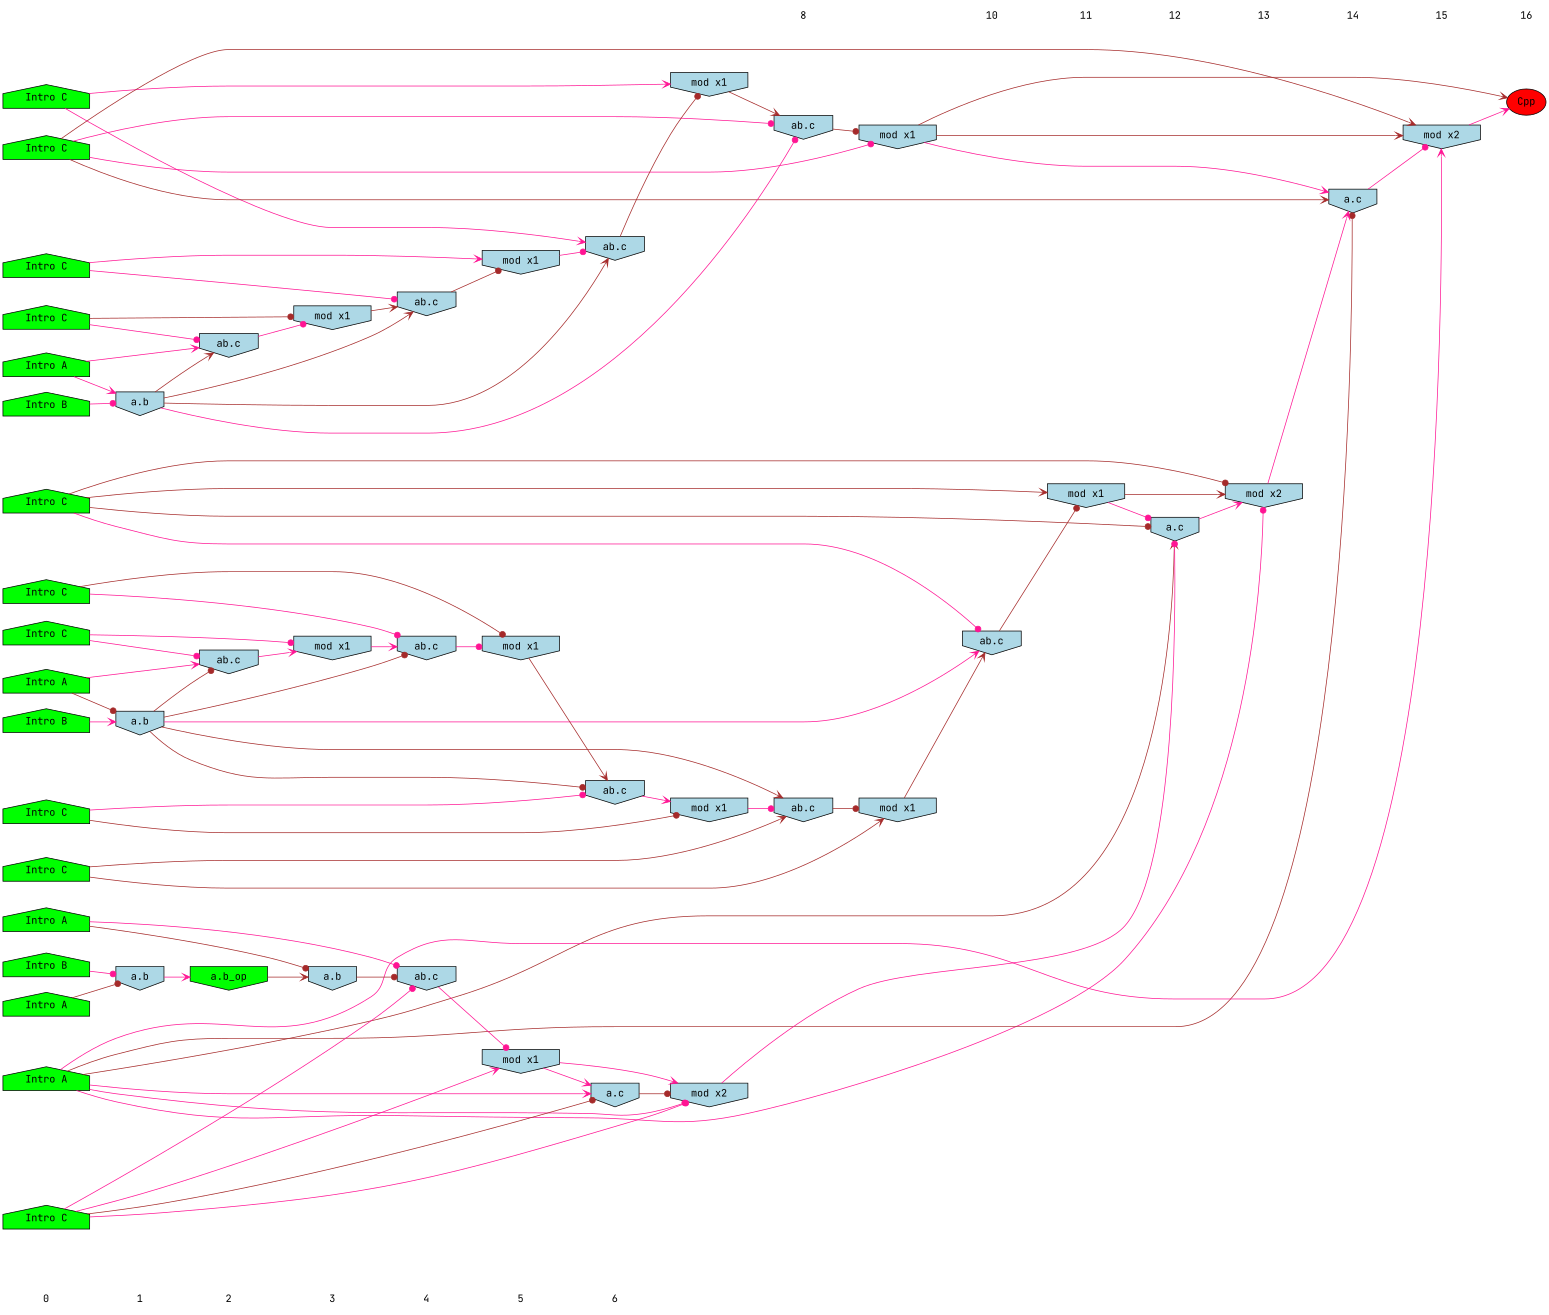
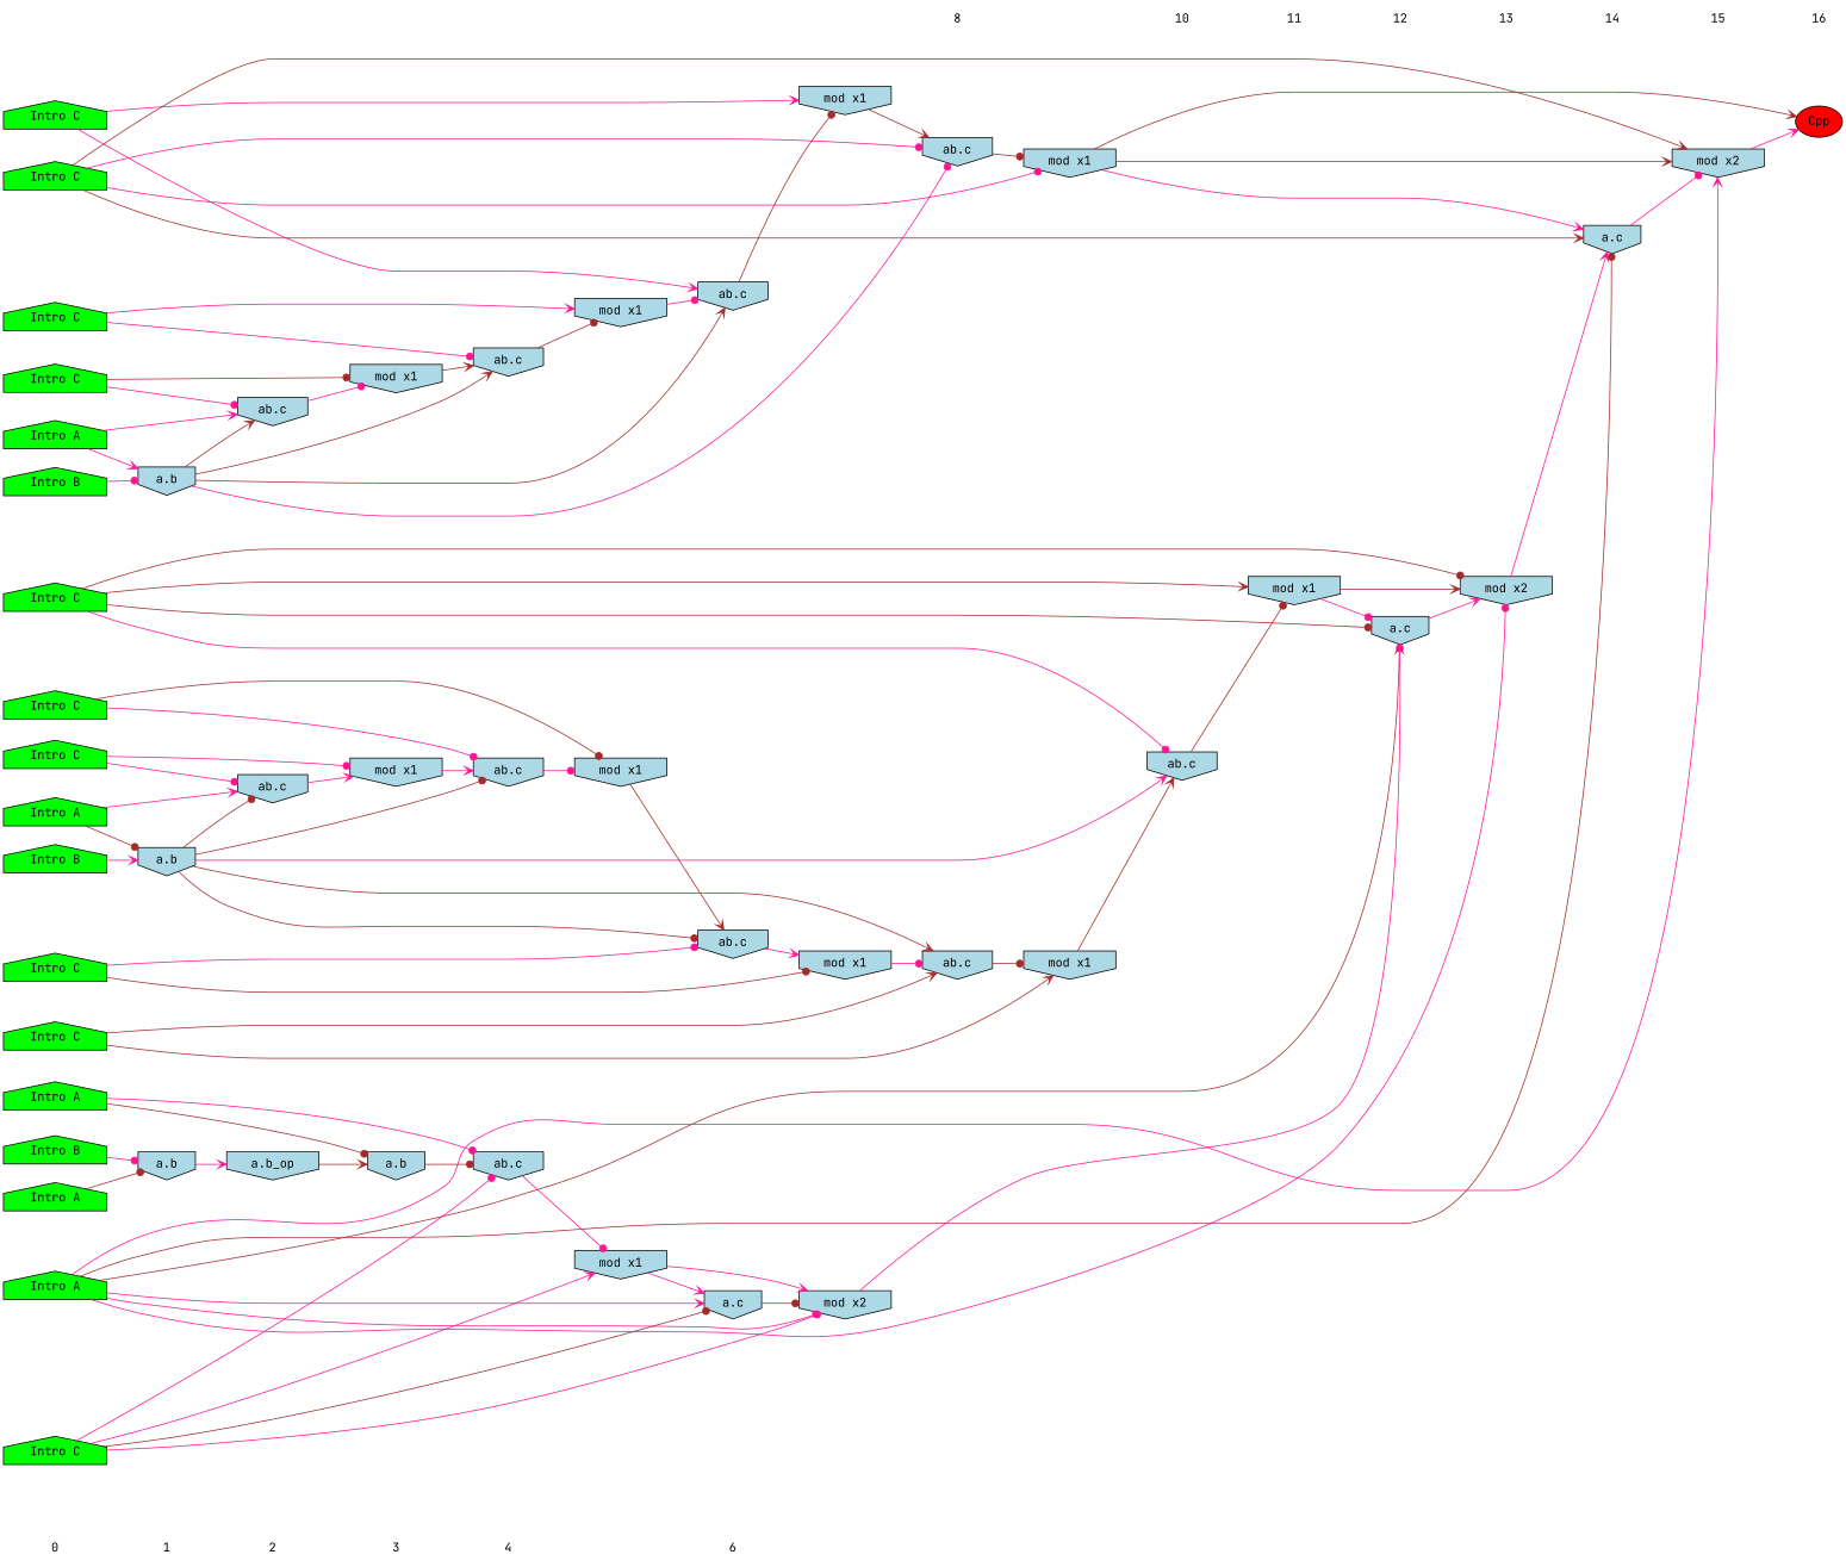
  digraph {
    fontname="JetBrains Mono"
    rankdir=LR
    ranksep=.5
    node [fontname="JetBrains Mono" shape=invhouse fillcolor=lightblue style=filled]
    edge [fontname="JetBrains Mono" arrowhead=dot color=deeppink]
    0 [shape=plaintext fillcolor="" style=""]
    n2 [fillcolor=green label="Intro A" shape=house]
    n3 [fillcolor=green label="Intro B" shape=house]
    n4 [fillcolor=green label="Intro A" shape=house]
    n5 [fillcolor=green label="Intro B" shape=house]
    n6 [fillcolor=green label="Intro A" shape=house]
    n7 [fillcolor=green label="Intro B" shape=house]
    n8 [fillcolor=green label="Intro A" shape=house]
    n9 [fillcolor=green label="Intro A" shape=house]
    n10 [fillcolor=green label="Intro C" shape=house]
    n11 [fillcolor=green label="Intro C" shape=house]
    n12 [fillcolor=green label="Intro C" shape=house]
    n13 [fillcolor=green label="Intro C" shape=house]
    n14 [fillcolor=green label="Intro C" shape=house]
    n15 [fillcolor=green label="Intro C" shape=house]
    n16 [fillcolor=green label="Intro C" shape=house]
    n17 [fillcolor=green label="Intro C" shape=house]
    n18 [fillcolor=green label="Intro C" shape=house]
    n19 [fillcolor=green label="Intro C" shape=house]
    1 [shape=plaintext fillcolor="" style=""]
    n21 [label="a.b"]
    n22 [label="a.b"]
    n23 [label="a.b"]
    2 [shape=plaintext fillcolor="" style=""]
    n25 [label="ab.c"]
-   n26 [fillcolor=green label="a.b_op"]
+   n26 [label="a.b_op"]
    n27 [label="ab.c"]
    3 [shape=plaintext fillcolor="" style=""]
    n29 [label="mod x1"]
    n30 [label="a.b"]
    n31 [label="mod x1"]
    4 [shape=plaintext fillcolor="" style=""]
    n33 [label="ab.c"]
    n34 [label="ab.c"]
    n35 [label="ab.c"]
-   5 [shape=plaintext fillcolor="" style=""]
    n37 [label="mod x1"]
    n38 [label="mod x1"]
    n39 [label="mod x1"]
    6 [shape=plaintext fillcolor="" style=""]
    n41 [label="ab.c"]
    n42 [label="a.c"]
    n43 [label="ab.c"]
    n44 [label="mod x1"]
    n45 [label="mod x2"]
    n46 [label="mod x1"]
    8 [shape=plaintext fillcolor="" style=""]
    n48 [label="ab.c"]
    n49 [label="ab.c"]
    n50 [label="mod x1"]
    n51 [label="mod x1"]
    10 [shape=plaintext fillcolor="" style=""]
    n53 [label="ab.c"]
    11 [shape=plaintext fillcolor="" style=""]
    n55 [label="mod x1"]
    12 [shape=plaintext fillcolor="" style=""]
    n57 [label="a.c"]
    13 [shape=plaintext fillcolor="" style=""]
    n59 [label="mod x2"]
    14 [shape=plaintext fillcolor="" style=""]
    n61 [label="a.c"]
    15 [shape=plaintext fillcolor="" style=""]
    n63 [label="mod x2"]
    16 [shape=plaintext fillcolor="" style=""]
    n65 [fillcolor=red label=Cpp shape=""]
    subgraph sub_1 {
      rank=same
      0
      n2
      n3
      n4
      n5
      n6
      n7
      n8
      n9
      n10
      n11
      n12
      n13
      n14
      n15
      n16
      n17
      n18
      n19
    }
    subgraph sub_2 {
      rank=same
      1
      n21
      n22
      n23
    }
    subgraph sub_3 {
      rank=same
      2
      n25
      n26
      n27
    }
    subgraph sub_4 {
      rank=same
      3
      n29
      n30
      n31
    }
    subgraph sub_5 {
      rank=same
      4
      n33
      n34
      n35
    }
    subgraph sub_6 {
      rank=same
-     5
      n37
      n38
      n39
    }
    subgraph sub_7 {
      rank=same
      6
      n41
      n42
      n43
    }
    subgraph sub_8 {
      rank=same
      n44
      n45
      n46
    }
    subgraph sub_9 {
      rank=same
      8
      n48
      n49
    }
    subgraph sub_10 {
      rank=same
      n50
      n51
    }
    subgraph sub_11 {
      rank=same
      10
      n53
    }
    subgraph sub_12 {
      rank=same
      11
      n55
    }
    subgraph sub_13 {
      rank=same
      12
      n57
    }
    subgraph sub_14 {
      rank=same
      13
      n59
    }
    subgraph sub_15 {
      rank=same
      14
      n61
    }
    subgraph sub_16 {
      rank=same
      15
      n63
    }
    subgraph sub_17 {
      rank=same
      16
      n65
    }
    0 -> 1 [style=invis arrowhead="" color=""]
    n2 -> n30 [color=brown]
    n2 -> n34
    n3 -> n22
    n4 -> n23 [arrowhead=vee]
    n4 -> n27 [arrowhead=vee]
    n5 -> n21 [arrowhead=vee]
    n6 -> n21 [color=brown]
    n6 -> n25 [arrowhead=vee]
    n7 -> n23
    n8 -> n42 [arrowhead=vee]
    n8 -> n45
    n8 -> n57 [arrowhead=vee color=brown]
    n8 -> n59
    n8 -> n61 [color=brown]
    n8 -> n63 [arrowhead=vee]
    n9 -> n22 [color=brown]
    n10 -> n27
    n10 -> n31 [color=brown]
    n11 -> n41
    n11 -> n44 [color=brown]
    n12 -> n25
    n12 -> n29
    n13 -> n43 [arrowhead=vee]
    n13 -> n46 [arrowhead=vee]
    n14 -> n49
    n14 -> n51
    n14 -> n61 [arrowhead=vee color=brown]
    n14 -> n63 [arrowhead=vee color=brown]
    n15 -> n35
    n15 -> n39 [arrowhead=vee]
    n16 -> n34
    n16 -> n38 [arrowhead=vee]
    n16 -> n42 [color=brown]
    n16 -> n45
    n17 -> n48 [arrowhead=vee color=brown]
    n17 -> n50 [arrowhead=vee color=brown]
    n18 -> n33
    n18 -> n37 [color=brown]
    n19 -> n53
    n19 -> n55 [arrowhead=vee color=brown]
    n19 -> n57 [color=brown]
    n19 -> n59 [color=brown]
    1 -> 2 [style=invis arrowhead="" color=""]
    n21 -> n25 [color=brown]
    n21 -> n33 [color=brown]
    n21 -> n41 [color=brown]
    n21 -> n48 [arrowhead=vee color=brown]
    n21 -> n53 [arrowhead=vee]
    n22 -> n26 [arrowhead=vee]
    n23 -> n27 [arrowhead=vee color=brown]
    n23 -> n35 [arrowhead=vee color=brown]
    n23 -> n43 [arrowhead=vee color=brown]
    n23 -> n49
    2 -> 3 [style=invis arrowhead="" color=""]
    n25 -> n29 [arrowhead=vee]
    n26 -> n30 [arrowhead=vee color=brown]
    n27 -> n31
    3 -> 4 [style=invis arrowhead="" color=""]
    n29 -> n33 [arrowhead=vee]
    n30 -> n34 [color=brown]
    n31 -> n35 [arrowhead=vee color=brown]
-   4 -> 5 [style=invis arrowhead="" color=""]
    n33 -> n37
    n34 -> n38
    n35 -> n39 [color=brown]
-   5 -> 6 [style=invis arrowhead="" color=""]
    n37 -> n41 [arrowhead=vee color=brown]
    n38 -> n42 [arrowhead=vee]
    n38 -> n45 [arrowhead=vee]
    n39 -> n43
    n41 -> n44 [arrowhead=vee]
    n42 -> n45 [color=brown]
    n43 -> n46 [color=brown]
    n44 -> n48
    n45 -> n57
    n46 -> n49 [arrowhead=vee color=brown]
    n48 -> n50 [color=brown]
    n49 -> n51 [color=brown]
    n50 -> n53 [arrowhead=vee color=brown]
    n51 -> n61 [arrowhead=vee]
    n51 -> n63 [arrowhead=vee color=brown]
    n51 -> n65 [arrowhead=vee color=brown]
    10 -> 11 [style=invis arrowhead="" color=""]
    n53 -> n55 [color=brown]
    11 -> 12 [style=invis arrowhead="" color=""]
    n55 -> n57
    n55 -> n59 [arrowhead=vee color=brown]
    12 -> 13 [style=invis arrowhead="" color=""]
    n57 -> n59 [arrowhead=vee]
    13 -> 14 [style=invis arrowhead="" color=""]
    n59 -> n61 [arrowhead=vee]
    14 -> 15 [style=invis arrowhead="" color=""]
    n61 -> n63
    15 -> 16 [style=invis arrowhead="" color=""]
    n63 -> n65 [arrowhead=vee]
  }
